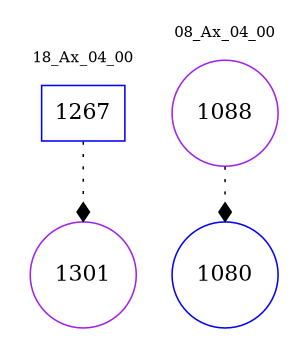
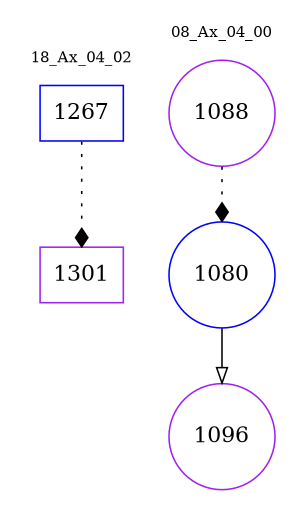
  digraph {
    node [color=purple shape=circle]
    edge [arrowhead=diamond color=black style=dotted]
    n1 [color=blue label=1267 shape=box]
-   n2 [label=1301]
+   n2 [label=1301 shape=box]
    n3 [label=1088]
    n4 [color=blue label=1080]
+   n5 [label=1096]
    subgraph cluster_1 {
      color=white
      fontsize=10
-     label="18_Ax_04_00"
+     label="18_Ax_04_02"
      n1
      n2
    }
    subgraph cluster_2 {
      color=white
      fontsize=10
      label="08_Ax_04_00"
      n3
      n4
+     n5
    }
    n1 -> n2
    n3 -> n4
+   n4 -> n5 [arrowhead=onormal style=solid]
  }
